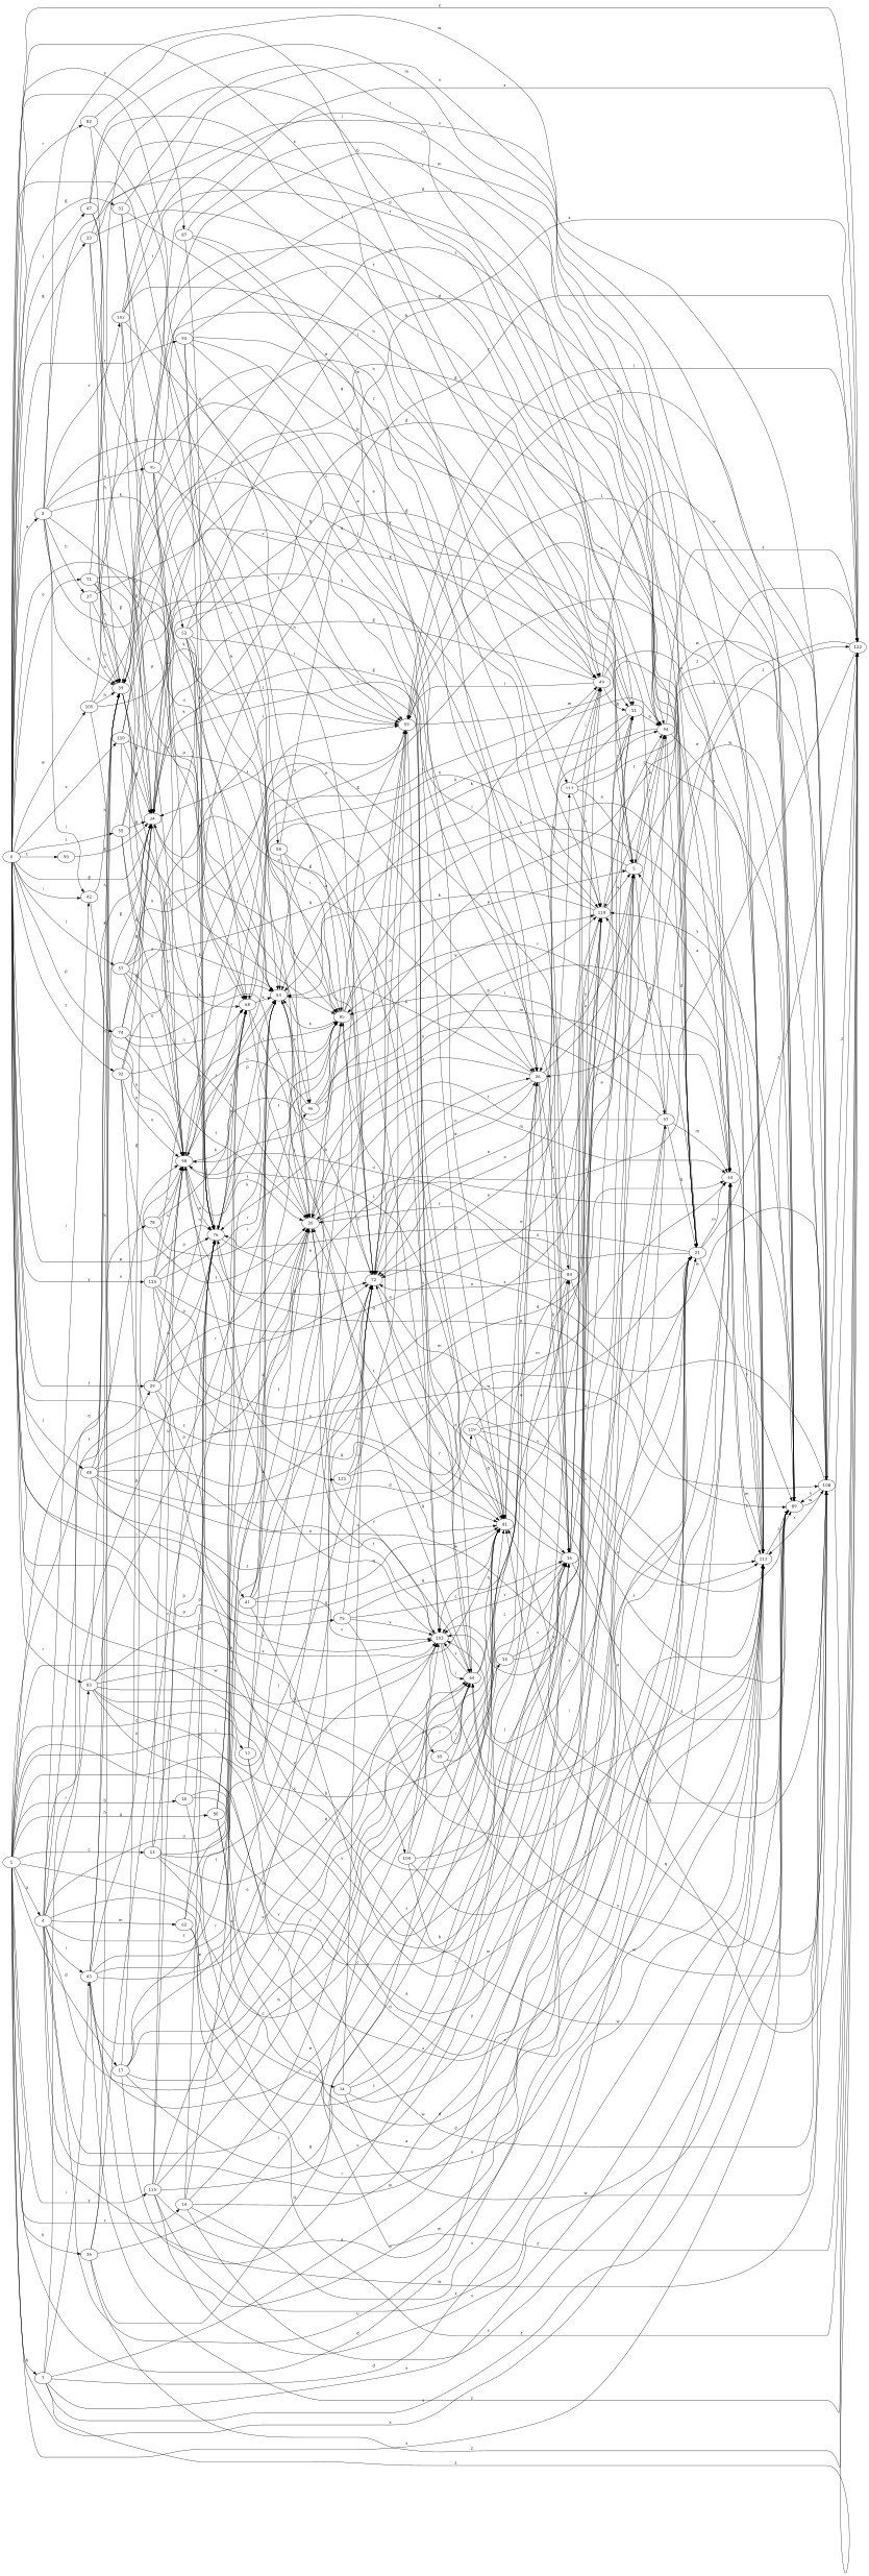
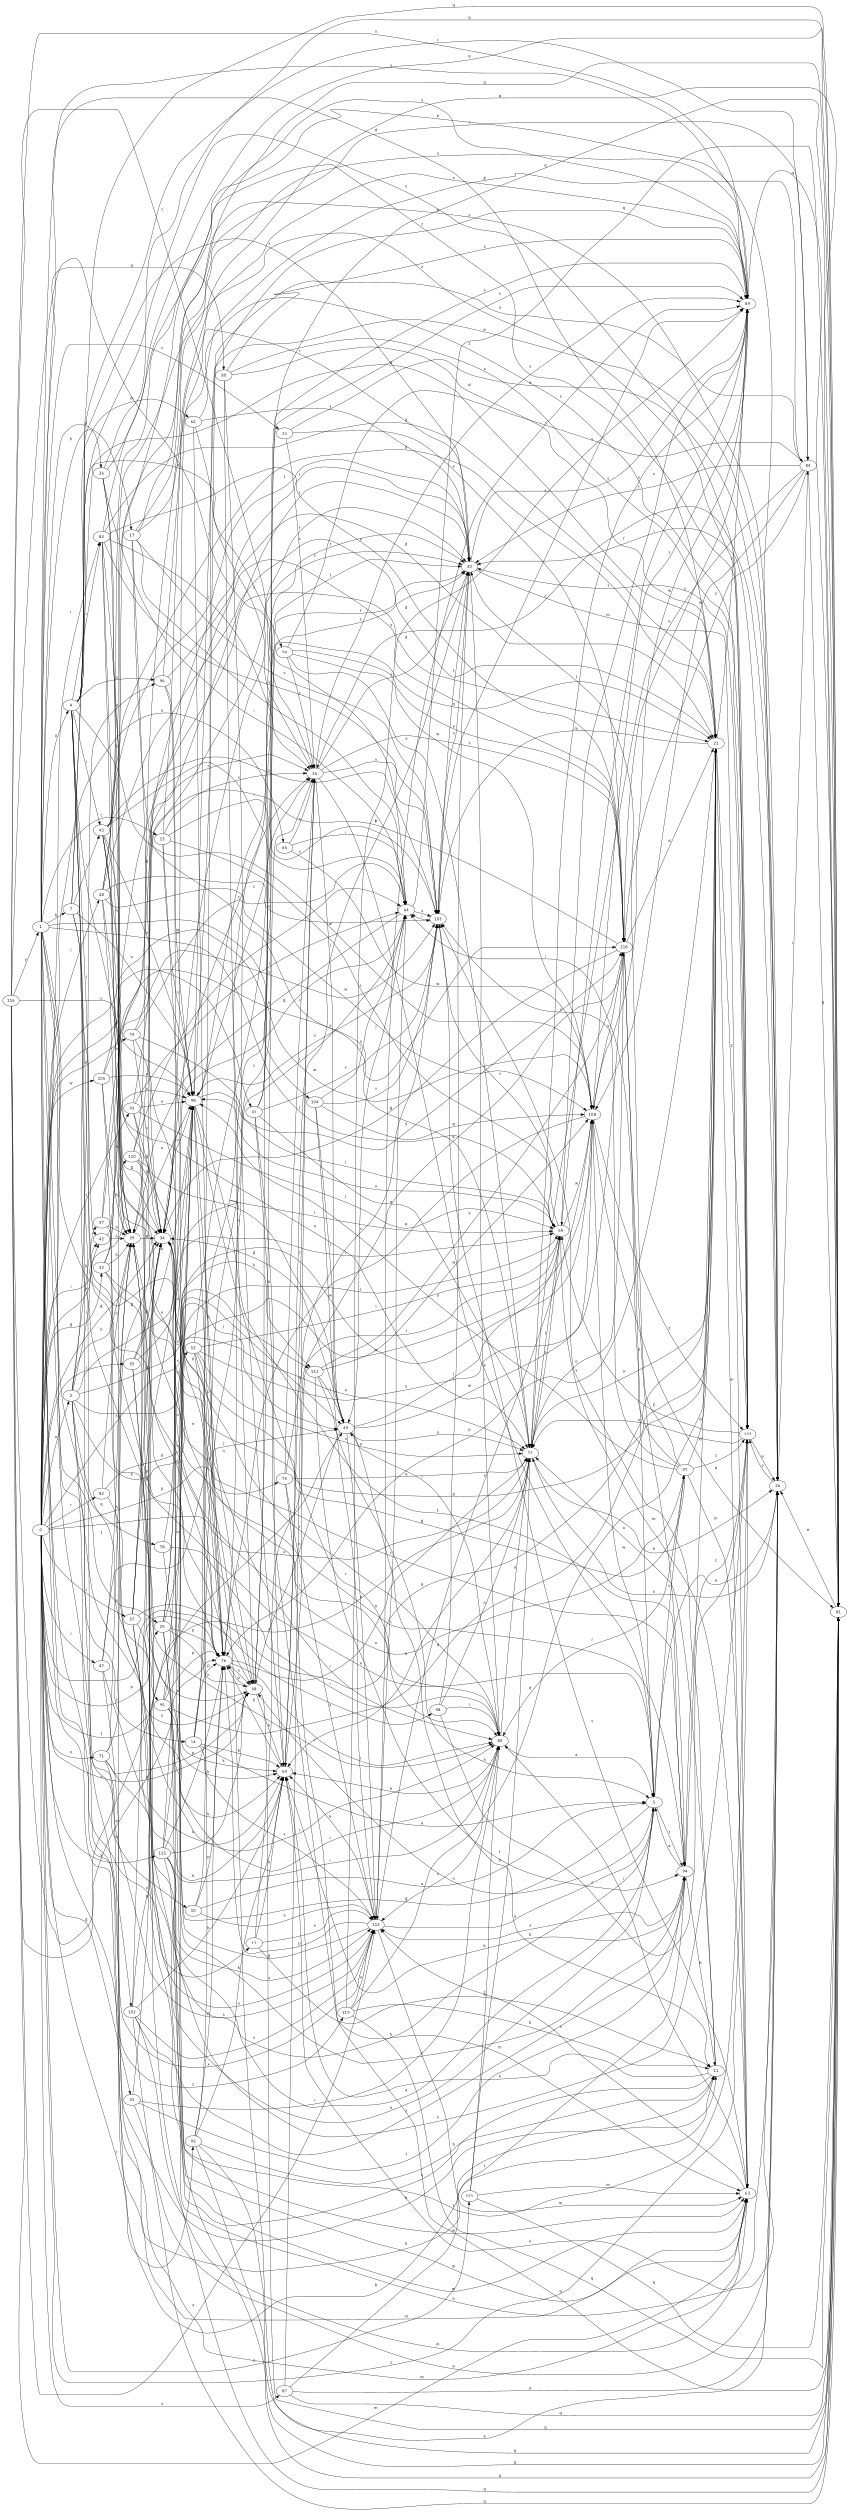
  strict digraph {
    fontname="IBM Plex Sans"
    rankdir=LR
    node [fontname="IBM Plex Sans"]
    edge [fontname="IBM Plex Sans"]
    0
    2
    29
    31
    33
    34
    41
    42
    47
    48
    55
    57
    58
    65
    68
    71
    72
    74
    75
    76
    82
    83
    87
-   90
    92
    93
    104
    105
    110
    112
    115
    119
    121
    122
    59
    108
    37
    39
    49
    53
    95
    96
    102
    30
    81
    94
    98
    26
    85
    21
    89
    16
    63
    54
    103
    5
    n57 [label=64]
    11
    113
    118
    1
    4
    7
    10
    12
    13
    14
    15
    17
    36
    78
    80
    116
    24
    43
    62
    84
    97
    0 -> 2 [label=a]
    0 -> 29 [label=f]
    0 -> 31 [label=g]
    0 -> 33 [label=g]
    0 -> 34 [label=g]
    0 -> 41 [label=i]
    0 -> 42 [label=i]
    0 -> 47 [label=j]
    0 -> 48 [label=j]
    0 -> 55 [label=l]
    0 -> 57 [label=l]
    0 -> 58 [label=l]
    0 -> 65 [label=n]
    0 -> 68 [label=n]
    0 -> 71 [label=o]
    0 -> 72 [label=o]
    0 -> 74 [label=p]
    0 -> 75 [label=p]
    0 -> 76 [label=p]
    0 -> 82 [label=r]
    0 -> 83 [label=r]
    0 -> 87 [label=s]
-   0 -> 90 [label=t]
    0 -> 92 [label=t]
    0 -> 93 [label=t]
    0 -> 104 [label=w]
    0 -> 105 [label=w]
    0 -> 110 [label=x]
    0 -> 112 [label=x]
    0 -> 115 [label=y]
    0 -> 119 [label=z]
    0 -> 121 [label=z]
    0 -> 122 [label=z]
    2 -> 42 [label=i]
    2 -> 68 [label=n]
    2 -> 59 [label=l]
    2 -> 108 [label=w]
    2 -> 37 [label=h]
    2 -> 39 [label=h]
    2 -> 49 [label=j]
    2 -> 53 [label=k]
    2 -> 95 [label=u]
    2 -> 96 [label=u]
    2 -> 102 [label=v]
    29 -> 68 [label=n]
    29 -> 72 [label=o]
    29 -> 76 [label=p]
    29 -> 30 [label=f]
    29 -> 81 [label=q]
    29 -> 94 [label=t]
    29 -> 98 [label=u]
    31 -> 34 [label=g]
    31 -> 94 [label=t]
    31 -> 26 [label=e]
    31 -> 85 [label=r]
    33 -> 76 [label=p]
    33 -> 39 [label=h]
    33 -> 94 [label=t]
    33 -> 21 [label=d]
    33 -> 89 [label=s]
    34 -> 98 [label=u]
    34 -> 85 [label=r]
    34 -> 16 [label=c]
    41 -> 72 [label=o]
    41 -> 30 [label=f]
    41 -> 81 [label=q]
    41 -> 63 [label=m]
    41 -> 54 [label=k]
    41 -> 103 [label=v]
    42 -> 39 [label=h]
    42 -> 98 [label=u]
    47 -> 39 [label=h]
    47 -> 49 [label=j]
    47 -> 63 [label=m]
    47 -> 54 [label=k]
    48 -> 108 [label=w]
    48 -> 39 [label=h]
    48 -> 30 [label=f]
    48 -> 94 [label=t]
    48 -> 26 [label=e]
    48 -> 21 [label=d]
    48 -> 103 [label=v]
    55 -> 34 [label=g]
    55 -> 59 [label=l]
    55 -> 98 [label=u]
    55 -> 54 [label=k]
    55 -> 5 [label=a]
    57 -> 34 [label=g]
    57 -> 30 [label=f]
    57 -> 81 [label=q]
    57 -> 98 [label=u]
    57 -> 26 [label=e]
    57 -> 21 [label=d]
    57 -> 54 [label=k]
    58 -> 72 [label=o]
    58 -> 122 [label=z]
    58 -> 30 [label=f]
    58 -> 85 [label=r]
    65 -> 108 [label=w]
    65 -> 16 [label=c]
    65 -> n57 [label=i]
    68 -> 76 [label=p]
    68 -> 30 [label=f]
    68 -> 81 [label=q]
    68 -> 89 [label=s]
    68 -> 54 [label=k]
    71 -> 34 [label=g]
    71 -> 68 [label=n]
    71 -> 39 [label=h]
    71 -> 54 [label=k]
    71 -> 11 [label=b]
    72 -> 59 [label=l]
    72 -> 26 [label=e]
    72 -> 89 [label=s]
    72 -> 54 [label=k]
-   74 -> 34 [label=g]
+   74 -> 34 [label=v]
    74 -> 68 [label=n]
    74 -> 59 [label=l]
    74 -> 30 [label=f]
    74 -> n57 [label=i]
    75 -> 72 [label=o]
    75 -> 81 [label=q]
    75 -> 16 [label=c]
    75 -> 103 [label=v]
    75 -> 113 [label=x]
    76 -> 68 [label=n]
    76 -> 72 [label=o]
    76 -> 85 [label=r]
    76 -> 89 [label=s]
    82 -> 39 [label=h]
    82 -> 49 [label=j]
    82 -> 85 [label=r]
    83 -> 39 [label=h]
    83 -> 81 [label=q]
    83 -> 85 [label=r]
    83 -> 21 [label=d]
    83 -> 16 [label=c]
    83 -> 103 [label=v]
    83 -> 113 [label=x]
    83 -> 118 [label=y]
    87 -> 81 [label=q]
    87 -> 94 [label=t]
    87 -> 26 [label=e]
-   87 -> 76 [label=c]
-   90 -> 34 [label=g]
+   87 -> 16 [label=c]
    92 -> 34 [label=g]
    92 -> 122 [label=z]
    92 -> 59 [label=l]
    92 -> 30 [label=f]
    92 -> 98 [label=u]
    92 -> n57 [label=i]
    93 -> 76 [label=p]
    93 -> 81 [label=q]
    93 -> 26 [label=e]
    93 -> 16 [label=c]
    93 -> 54 [label=k]
    93 -> 11 [label=b]
    104 -> 108 [label=w]
    104 -> 49 [label=j]
    104 -> 103 [label=v]
    104 -> n57 [label=i]
    104 -> 113 [label=x]
    105 -> 39 [label=h]
    105 -> 98 [label=u]
    105 -> 21 [label=d]
    105 -> 11 [label=b]
    105 -> 118 [label=y]
    110 -> 34 [label=g]
    110 -> 49 [label=j]
    110 -> 85 [label=r]
    110 -> 89 [label=s]
    110 -> n57 [label=i]
    112 -> 108 [label=w]
    112 -> 49 [label=j]
    112 -> 94 [label=t]
    112 -> 5 [label=a]
    112 -> 118 [label=y]
    115 -> 68 [label=n]
    115 -> 76 [label=p]
    115 -> 108 [label=w]
    115 -> 98 [label=u]
    115 -> 85 [label=r]
    115 -> 63 [label=m]
    115 -> 5 [label=a]
    115 -> 113 [label=x]
    119 -> 81 [label=q]
    119 -> 21 [label=d]
    119 -> 89 [label=s]
    119 -> 11 [label=b]
    119 -> 113 [label=x]
    121 -> 72 [label=o]
    121 -> 81 [label=q]
    121 -> 63 [label=m]
    122 -> 72 [label=o]
    122 -> 59 [label=l]
    122 -> 30 [label=f]
    122 -> 26 [label=e]
    59 -> 72 [label=o]
    59 -> 108 [label=w]
    59 -> 98 [label=u]
    59 -> 89 [label=s]
    59 -> 63 [label=m]
    59 -> 103 [label=v]
    108 -> 76 [label=p]
    108 -> 122 [label=z]
    108 -> 81 [label=q]
    108 -> 89 [label=s]
    108 -> 113 [label=x]
    108 -> 118 [label=y]
    37 -> 68 [label=n]
    37 -> 39 [label=h]
    37 -> 16 [label=c]
    37 -> 103 [label=v]
    39 -> 34 [label=g]
    39 -> 76 [label=p]
    39 -> 98 [label=u]
    49 -> 34 [label=g]
+   49 -> 68 [label=n]
    49 -> 72 [label=o]
    49 -> 59 [label=l]
    49 -> 108 [label=w]
    49 -> 11 [label=b]
    49 -> 113 [label=x]
    53 -> 68 [label=n]
    53 -> 72 [label=o]
    53 -> 76 [label=p]
    53 -> 59 [label=l]
    53 -> 30 [label=f]
    53 -> 21 [label=d]
    53 -> 118 [label=y]
    95 -> 76 [label=p]
    95 -> 122 [label=z]
    95 -> 59 [label=l]
    95 -> 98 [label=u]
    95 -> 85 [label=r]
    95 -> 21 [label=d]
    95 -> 63 [label=m]
    96 -> 98 [label=u]
    96 -> 89 [label=s]
    96 -> 63 [label=m]
    96 -> 118 [label=y]
    102 -> 34 [label=g]
    102 -> 49 [label=j]
    102 -> 81 [label=q]
    102 -> 94 [label=t]
    102 -> 63 [label=m]
    102 -> 54 [label=k]
    102 -> 113 [label=x]
    30 -> 85 [label=r]
    30 -> 89 [label=s]
    30 -> 63 [label=m]
    30 -> 103 [label=v]
    81 -> 26 [label=e]
-   81 -> 85 [label=r]
+   121 -> 85 [label=r]
    94 -> 122 [label=z]
    94 -> 21 [label=d]
    94 -> 54 [label=k]
    94 -> 5 [label=a]
-   11 -> 94 [label=b]
+   94 -> 11 [label=b]
    94 -> 113 [label=x]
    98 -> 76 [label=p]
    98 -> 30 [label=f]
    98 -> 81 [label=q]
    98 -> 94 [label=t]
    98 -> 26 [label=e]
    98 -> 85 [label=r]
    98 -> 16 [label=c]
    98 -> 118 [label=y]
    26 -> 72 [label=o]
    26 -> 122 [label=z]
    26 -> 30 [label=f]
    26 -> 16 [label=c]
    26 -> 54 [label=k]
    26 -> 84 [label=r]
    85 -> 72 [label=o]
    85 -> 49 [label=j]
    85 -> 54 [label=k]
    85 -> 5 [label=a]
    85 -> 113 [label=x]
    21 -> 72 [label=o]
    21 -> 76 [label=p]
    21 -> 122 [label=z]
    21 -> 89 [label=s]
    21 -> 63 [label=m]
-   21 -> 103 [label=v]
+   21 -> 103 [label=m]
    89 -> 59 [label=l]
    89 -> 108 [label=w]
    89 -> 81 [label=q]
    89 -> 118 [label=y]
    16 -> 49 [label=j]
    16 -> 30 [label=f]
    16 -> 89 [label=s]
    16 -> 103 [label=v]
    16 -> 5 [label=a]
    16 -> 118 [label=y]
    63 -> 85 [label=r]
    63 -> 103 [label=v]
    63 -> 113 [label=x]
    54 -> 76 [label=p]
    54 -> 30 [label=f]
-   54 -> 96 [label=c]
+   54 -> 16 [label=c]
    103 -> 30 [label=f]
    103 -> 98 [label=u]
    103 -> 89 [label=s]
    103 -> n57 [label=i]
    5 -> 34 [label=g]
    5 -> 68 [label=n]
    5 -> 108 [label=w]
    5 -> 39 [label=h]
    5 -> 94 [label=t]
    5 -> 26 [label=e]
    5 -> 97 [label=u]
    n57 -> 34 [label=g]
    n57 -> 39 [label=h]
    n57 -> 49 [label=j]
    n57 -> 81 [label=q]
    n57 -> 103 [label=v]
    11 -> 72 [label=o]
    11 -> 39 [label=h]
    11 -> 54 [label=k]
    11 -> 103 [label=v]
    113 -> 34 [label=g]
    113 -> 76 [label=p]
    113 -> 89 [label=s]
    113 -> 63 [label=m]
    113 -> 54 [label=k]
    113 -> 5 [label=a]
    113 -> n57 [label=i]
    118 -> 34 [label=g]
    118 -> 72 [label=o]
    118 -> 39 [label=h]
    118 -> 94 [label=t]
-   21 -> 118 [label=d]
+   118 -> 21 [label=d]
    118 -> 54 [label=k]
    118 -> 5 [label=a]
    1 -> 29 [label=f]
    1 -> 112 [label=x]
    1 -> 59 [label=l]
    1 -> 108 [label=w]
    1 -> 21 [label=d]
    1 -> 89 [label=s]
    1 -> 11 [label=b]
    1 -> 113 [label=x]
    1 -> 4 [label=a]
    1 -> 7 [label=b]
    1 -> 10 [label=b]
    1 -> 12 [label=c]
    1 -> 13 [label=c]
    1 -> 14 [label=c]
    1 -> 15 [label=c]
    1 -> 17 [label=d]
    1 -> 36 [label=h]
    1 -> 78 [label=q]
    1 -> 80 [label=q]
-   1 -> 116 [label=y]
+   116 -> 1 [label=y]
    4 -> 34 [label=g]
    4 -> 42 [label=i]
    4 -> 76 [label=p]
    4 -> 83 [label=r]
    4 -> 108 [label=w]
    4 -> 96 [label=u]
    4 -> 30 [label=f]
    4 -> 81 [label=q]
    4 -> 63 [label=m]
    4 -> 24 [label=e]
    4 -> 43 [label=i]
    4 -> 62 [label=m]
    4 -> 84 [label=r]
    4 -> 97 [label=u]
    7 -> 122 [label=z]
    7 -> 98 [label=u]
    7 -> 21 [label=d]
-   7 -> 89 [label=s]
+   80 -> 89 [label=s]
    7 -> 5 [label=a]
    7 -> 113 [label=x]
    7 -> 43 [label=i]
    10 -> 76 [label=p]
    10 -> 21 [label=d]
    10 -> 5 [label=a]
    10 -> 113 [label=x]
    12 -> 59 [label=l]
    12 -> 54 [label=k]
    12 -> 11 [label=b]
    12 -> 113 [label=x]
    13 -> 76 [label=p]
    13 -> 59 [label=l]
    13 -> 81 [label=q]
    13 -> 98 [label=u]
    13 -> 16 [label=c]
    13 -> 103 [label=v]
    14 -> 76 [label=p]
    14 -> 89 [label=s]
    14 -> 54 [label=k]
    14 -> 5 [label=a]
    14 -> n57 [label=i]
    14 -> 113 [label=x]
    15 -> 26 [label=e]
    15 -> 16 [label=c]
    15 -> 118 [label=y]
    17 -> 34 [label=g]
    17 -> 72 [label=o]
    17 -> 30 [label=f]
    17 -> 81 [label=q]
    17 -> 103 [label=v]
    17 -> n57 [label=i]
    17 -> 84 [label=r]
    36 -> 68 [label=n]
    36 -> 122 [label=z]
    36 -> 39 [label=h]
    36 -> 81 [label=q]
    36 -> n57 [label=i]
    78 -> 98 [label=u]
    78 -> 85 [label=r]
    78 -> 54 [label=k]
    80 -> 68 [label=n]
    80 -> 122 [label=z]
    80 -> 21 [label=d]
    80 -> 54 [label=k]
    116 -> 72 [label=o]
    116 -> 76 [label=p]
    116 -> 98 [label=u]
    116 -> 89 [label=s]
    116 -> 16 [label=c]
    116 -> 63 [label=m]
    116 -> n57 [label=i]
    116 -> 113 [label=x]
    24 -> 72 [label=o]
    24 -> 108 [label=w]
    24 -> 16 [label=c]
    24 -> 118 [label=y]
    24 -> 84 [label=r]
    43 -> 34 [label=g]
    43 -> 72 [label=o]
    43 -> 122 [label=z]
    43 -> 39 [label=h]
    43 -> 98 [label=u]
    43 -> 26 [label=e]
    43 -> 85 [label=r]
    43 -> 21 [label=d]
    43 -> 103 [label=v]
    43 -> n57 [label=i]
    62 -> 76 [label=p]
    62 -> 122 [label=z]
    62 -> 30 [label=f]
    62 -> 16 [label=c]
    84 -> 34 [label=g]
    84 -> 72 [label=o]
    84 -> 108 [label=w]
    84 -> 30 [label=f]
    84 -> 81 [label=q]
    84 -> 98 [label=u]
    84 -> 118 [label=y]
    97 -> 34 [label=g]
    97 -> 122 [label=z]
    97 -> 30 [label=f]
    97 -> 98 [label=u]
    97 -> 85 [label=r]
    97 -> 21 [label=d]
    97 -> 63 [label=m]
    97 -> 103 [label=v]
    97 -> n57 [label=i]
  }
